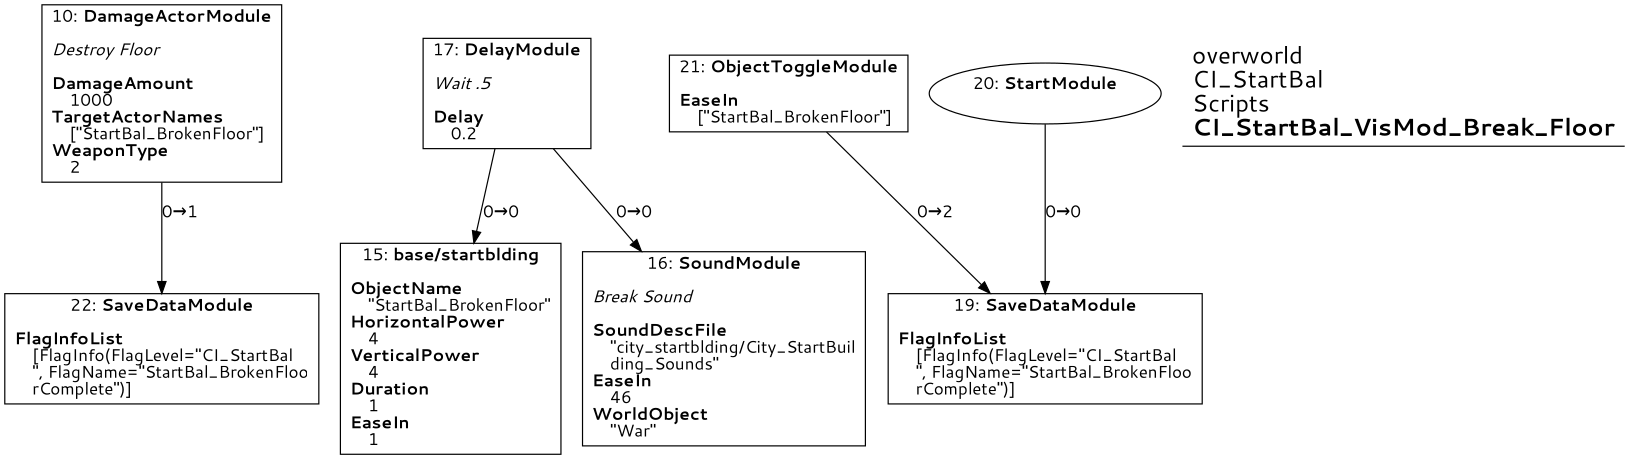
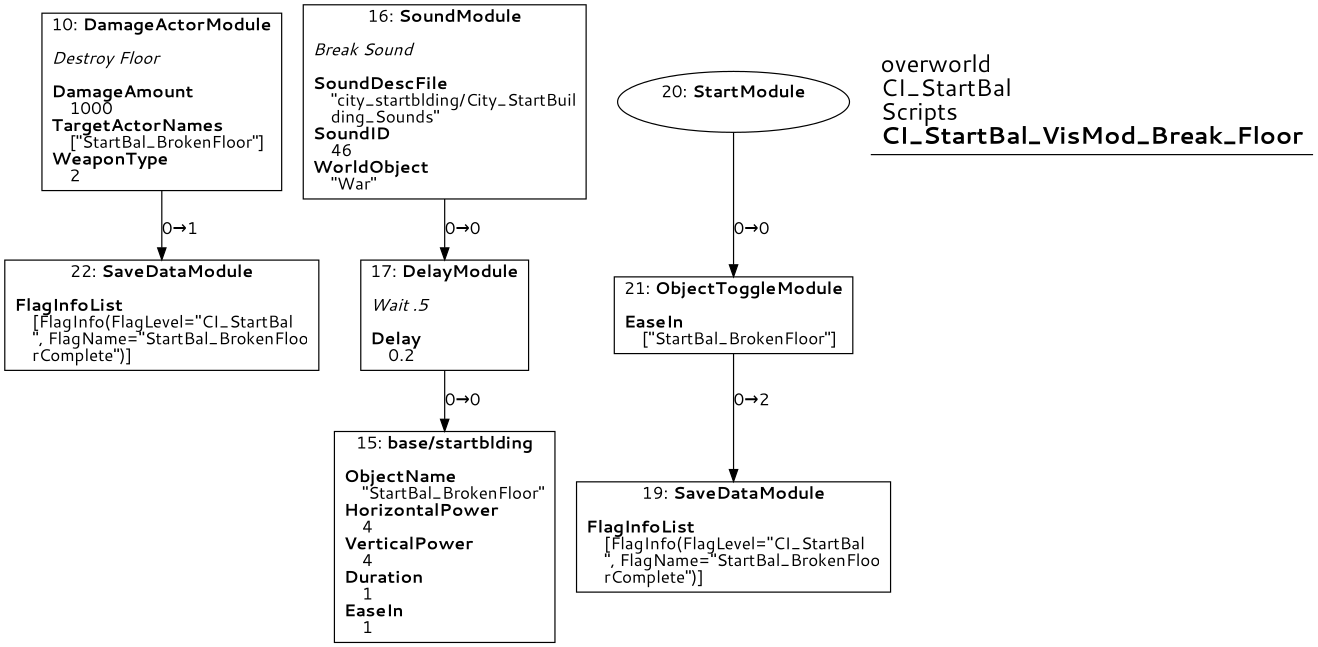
  digraph {
    fontname="Segoe UI"
    splines=spline
    node [fontname="Segoe UI" shape=box]
    edge [fontname="Segoe UI"]
    n1 [label=<10: <b>DamageActorModule</b><br/><br/><i>Destroy Floor<br align="left"/></i><br align="left"/><b>DamageAmount</b><br align="left"/>    1000<br align="left"/><b>TargetActorNames</b><br align="left"/>    [&quot;StartBal_BrokenFloor&quot;]<br align="left"/><b>WeaponType</b><br align="left"/>    2<br align="left"/>>]
    n2 [label=<22: <b>SaveDataModule</b><br/><br/><b>FlagInfoList</b><br align="left"/>    [FlagInfo(FlagLevel=&quot;CI_StartBal<br align="left"/>    &quot;, FlagName=&quot;StartBal_BrokenFloo<br align="left"/>    rComplete&quot;)]<br align="left"/>>]
    n3 [label=<17: <b>DelayModule</b><br/><br/><i>Wait .5<br align="left"/></i><br align="left"/><b>Delay</b><br align="left"/>    0.2<br align="left"/>>]
    n4 [label=<15: <b>base/startblding</b><br/><br/><b>ObjectName</b><br align="left"/>    &quot;StartBal_BrokenFloor&quot;<br align="left"/><b>HorizontalPower</b><br align="left"/>    4<br align="left"/><b>VerticalPower</b><br align="left"/>    4<br align="left"/><b>Duration</b><br align="left"/>    1<br align="left"/><b>EaseIn</b><br align="left"/>    1<br align="left"/>>]
-   n5 [label=<16: <b>SoundModule</b><br/><br/><i>Break Sound<br align="left"/></i><br align="left"/><b>SoundDescFile</b><br align="left"/>    &quot;city_startblding/City_StartBuil<br align="left"/>    ding_Sounds&quot;<br align="left"/><b>EaseIn</b><br align="left"/>    46<br align="left"/><b>WorldObject</b><br align="left"/>    &quot;War&quot;<br align="left"/>>]
+   n5 [label=<16: <b>SoundModule</b><br/><br/><i>Break Sound<br align="left"/></i><br align="left"/><b>SoundDescFile</b><br align="left"/>    &quot;city_startblding/City_StartBuil<br align="left"/>    ding_Sounds&quot;<br align="left"/><b>SoundID</b><br align="left"/>    46<br align="left"/><b>WorldObject</b><br align="left"/>    &quot;War&quot;<br align="left"/>>]
    n6 [label=<19: <b>SaveDataModule</b><br/><br/><b>FlagInfoList</b><br align="left"/>    [FlagInfo(FlagLevel=&quot;CI_StartBal<br align="left"/>    &quot;, FlagName=&quot;StartBal_BrokenFloo<br align="left"/>    rComplete&quot;)]<br align="left"/>>]
    n7 [label=<21: <b>ObjectToggleModule</b><br/><br/><b>EaseIn</b><br align="left"/>    [&quot;StartBal_BrokenFloor&quot;]<br align="left"/>>]
    n8 [label=<20: <b>StartModule</b><br/><br/>> shape=oval]
    n9 [label=<<font point-size="20">overworld<br align="left"/>CI_StartBal<br align="left"/>Scripts<br align="left"/><b>CI_StartBal_VisMod_Break_Floor</b><br align="left"/></font>> shape=underline]
    n1 -> n2 [label="0→1"]
    n3 -> n4 [label="0→0"]
-   n3 -> n5 [label="0→0"]
+   n5 -> n3 [label="0→0"]
    n7 -> n6 [label="0→2"]
-   n8 -> n6 [label="0→0"]
+   n8 -> n7 [label="0→0"]
  }
